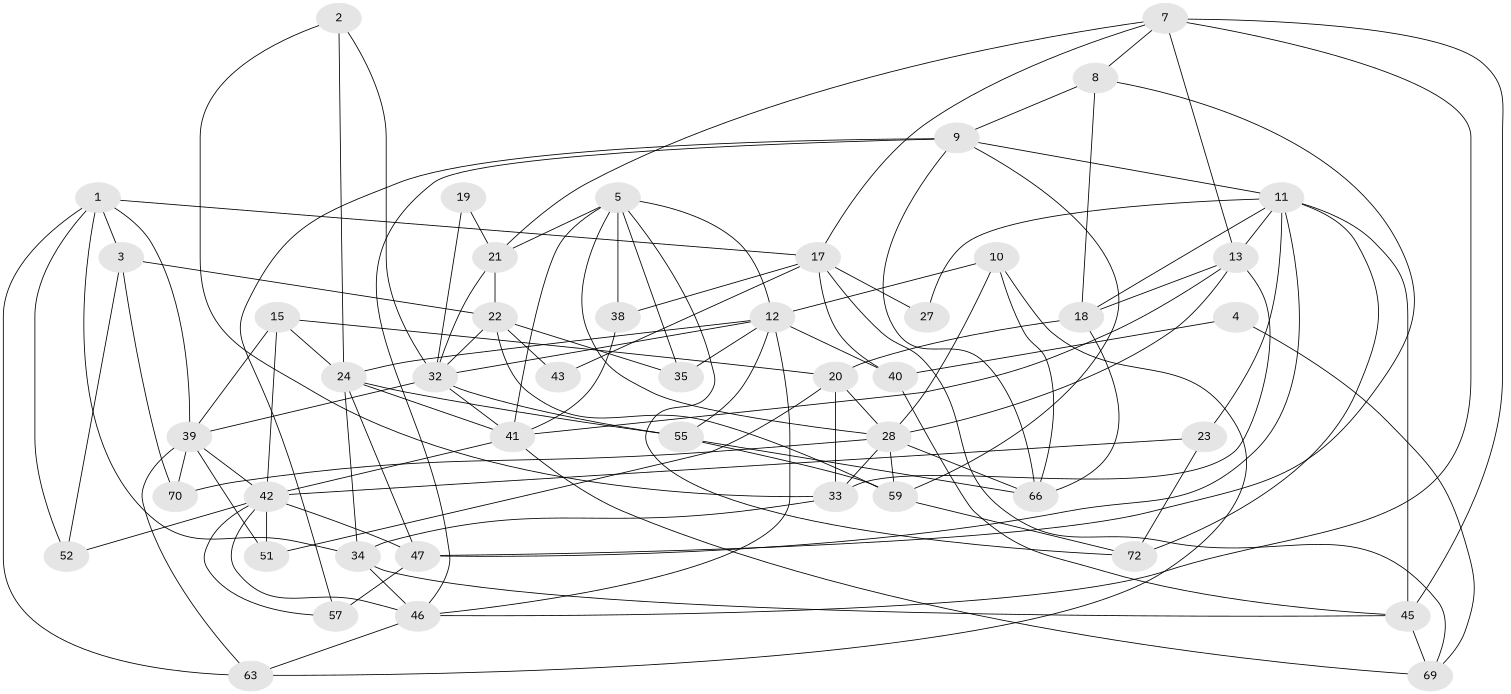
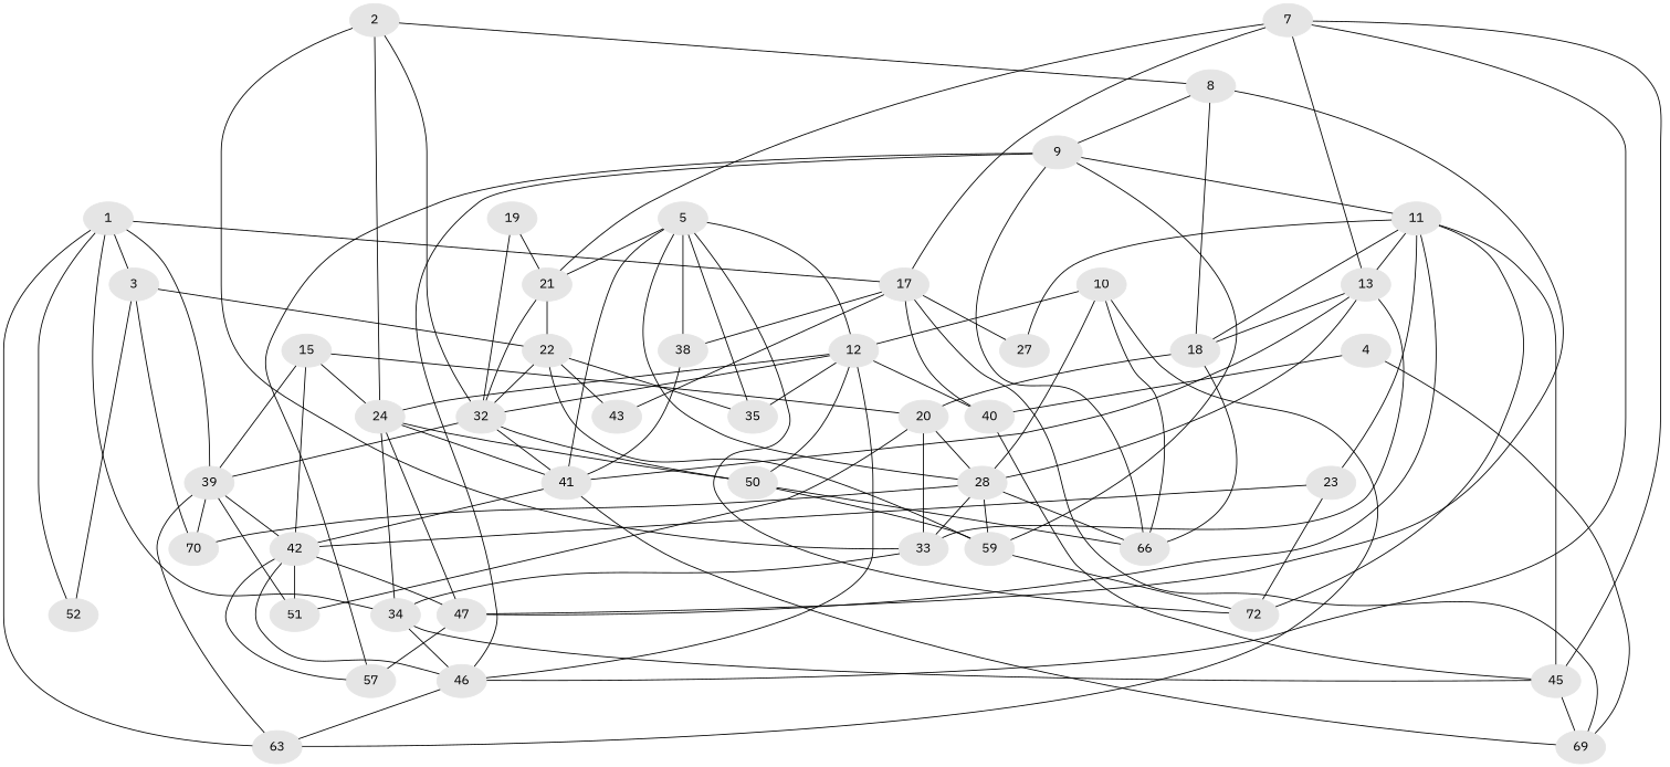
  graph {
    fontname="IBM Plex Sans"
    node [color=gray90 fontname="IBM Plex Sans" style=filled]
    edge [fontname="IBM Plex Sans"]
    1 [super="+16"]
    3 [super="+48"]
    17 [super="+56"]
    34 [super="+68"]
    39 [super="+61"]
    52
    63
    22 [super="+49"]
    70
    40
    69
    38
    27
    43
    45 [super="+58"]
    46 [super="+74"]
    42 [super="+54"]
    51
    2 [super="+26"]
    8 [super="+53"]
    24 [super="+31"]
    32 [super="+64"]
    33 [super="+73"]
    9 [super="+30"]
    18
    47 [super="+55"]
    41 [super="+71"]
-   50 [super="+67" label=55]
+   50 [super="+67"]
    35
    59
    4
    5 [super="+6"]
    12 [super="+36"]
    21 [super="+65"]
    28 [super="+37"]
    72
    66
    7 [super="+29"]
    13 [super="+44"]
    11 [super="+25"]
    57 [super="+62"]
    20 [super="+60"]
    23
    10 [super="+14"]
    15
    19
    1 -- 3
    1 -- 17
    1 -- 34
    1 -- 39
    1 -- 52
    1 -- 63
    3 -- 52
    3 -- 22
    3 -- 70
    17 -- 40
    17 -- 69
    17 -- 38
    17 -- 27
    17 -- 43
    34 -- 45
    34 -- 46
    39 -- 63
    39 -- 70
    39 -- 42
    39 -- 51 [weight=2]
    22 -- 43
    22 -- 32
    22 -- 35
    22 -- 59
    40 -- 45
    38 -- 41
    45 -- 69
    46 -- 63
-   42 -- 52
    42 -- 46
    42 -- 51
    42 -- 47
    42 -- 57
-   7 -- 8
+   2 -- 8
    2 -- 24
    2 -- 32
    2 -- 33
    8 -- 9
    8 -- 18
    8 -- 47
    24 -- 34
    24 -- 47
    24 -- 41
    24 -- 50
    32 -- 39
    32 -- 41
    32 -- 50
    33 -- 34
    9 -- 46
    9 -- 59
    9 -- 66
    9 -- 11
    9 -- 57
    18 -- 66
    18 -- 20
    47 -- 57 [weight=2]
    41 -- 69
    41 -- 42
    50 -- 59
    50 -- 66
    59 -- 72
    4 -- 40
    4 -- 69
    5 -- 38
    5 -- 41
    5 -- 35
    5 -- 12
    5 -- 21
    5 -- 28
    5 -- 72
    12 -- 40
    12 -- 46
    12 -- 24
    12 -- 32
    12 -- 50
    12 -- 35
    21 -- 22 [weight=2]
    21 -- 32
    28 -- 70
    28 -- 33
    28 -- 59
    28 -- 66
    7 -- 17
    7 -- 45
    7 -- 46
    7 -- 21
    7 -- 13
    13 -- 33 [weight=2]
    13 -- 18
    13 -- 41
    13 -- 28
    11 -- 27
    11 -- 45
    11 -- 18
    11 -- 47
    11 -- 72
    11 -- 13
    11 -- 23
    20 -- 51
    20 -- 33 [weight=2]
    20 -- 28
    23 -- 42
    23 -- 72
    10 -- 63
    10 -- 12
    10 -- 28
    10 -- 66
    15 -- 39
    15 -- 42
    15 -- 24
    15 -- 20
    19 -- 32
    19 -- 21
  }
